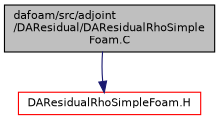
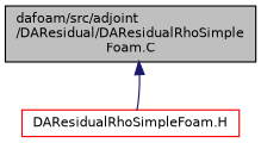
  digraph {
    node [fontname=Helvetica fontsize=10 shape=record]
    n1 [color=black fillcolor=grey75 fontcolor=black height=0.2 label="dafoam/src/adjoint\l/DAResidual/DAResidualRhoSimple\lFoam.C" style=filled width=0.4]
    n2 [color=red height=0.2 label="DAResidualRhoSimpleFoam.H" width=0.4]
-   n1 -> n2 [color=midnightblue fontname=Helvetica fontsize=10 labelfontname=Helvetica labelfontsize=10 style=solid]
+   n2 -> n1 [color=midnightblue fontname=Helvetica fontsize=10 labelfontname=Helvetica labelfontsize=10 style=solid]
  }
